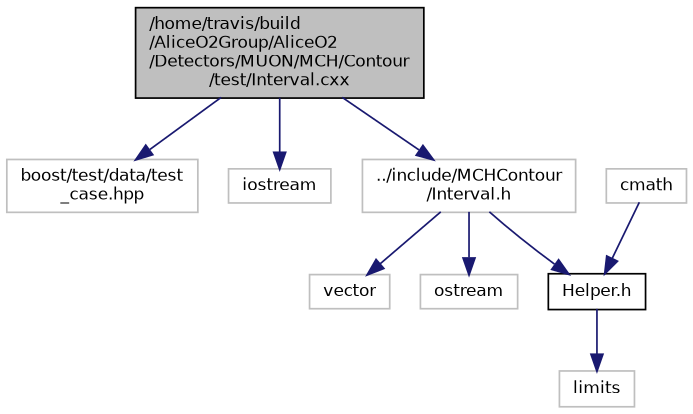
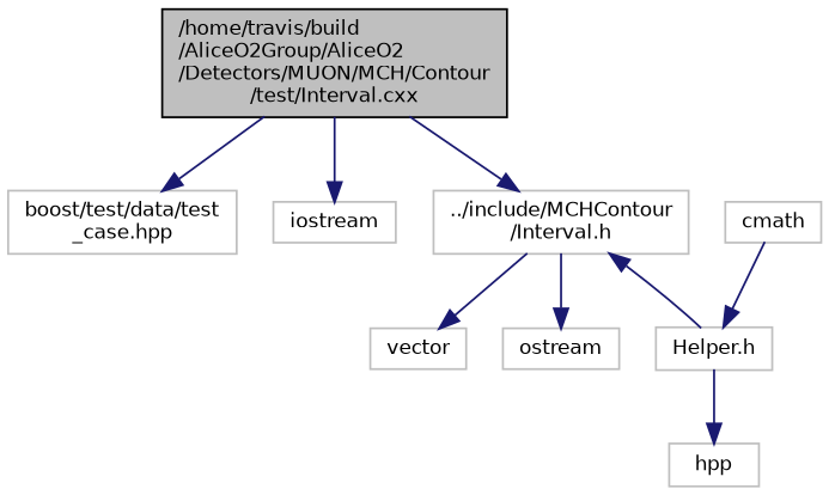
  digraph {
    node [color=grey75 fontname=Helvetica fontsize=10 shape=record]
    edge [color=midnightblue fontname=Helvetica fontsize=10 labelfontname=Helvetica labelfontsize=10 style=solid]
    n1 [color=black fillcolor=grey75 fontcolor=black height=0.2 label="/home/travis/build\l/AliceO2Group/AliceO2\l/Detectors/MUON/MCH/Contour\l/test/Interval.cxx" style=filled width=0.4]
    n2 [height=0.2 label="boost/test/data/test\l_case.hpp" width=0.4]
    n3 [height=0.2 label=iostream width=0.4]
    n4 [height=0.2 label="../include/MCHContour\l/Interval.h" width=0.4]
    n5 [height=0.2 label=vector width=0.4]
    n6 [height=0.2 label=ostream width=0.4]
-   n7 [color=black height=0.2 label="Helper.h" width=0.4]
-   n8 [height=0.2 label=limits width=0.4]
+   n7 [height=0.2 label="Helper.h" width=0.4]
+   n8 [height=0.2 label=hpp width=0.4]
    n9 [height=0.2 label=cmath width=0.4]
    n1 -> n2
    n1 -> n3
    n1 -> n4
    n4 -> n5
    n4 -> n6
-   n4 -> n7
+   n7 -> n4
    n7 -> n8
    n9 -> n7
  }
